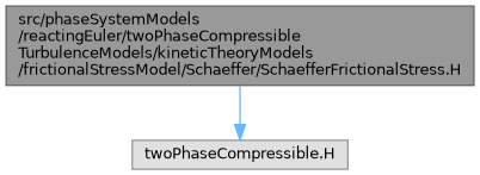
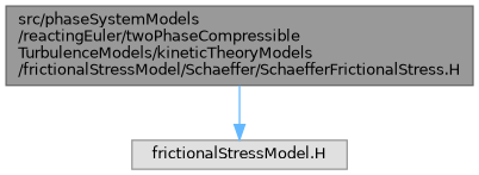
  digraph {
    node [fontname=Helvetica fontsize=10 shape=box style=filled]
    n1 [color=gray40 fillcolor=grey60 fontcolor=black height=0.2 label="src/phaseSystemModels\l/reactingEuler/twoPhaseCompressible\lTurbulenceModels/kineticTheoryModels\l/frictionalStressModel/Schaeffer/SchaefferFrictionalStress.H" width=0.4]
-   n2 [color=grey60 fillcolor="#E0E0E0" height=0.2 label="twoPhaseCompressible.H" width=0.4]
+   n2 [color=grey60 fillcolor="#E0E0E0" height=0.2 label="frictionalStressModel.H" width=0.4]
    n1 -> n2 [color=steelblue1 fontname=Helvetica fontsize=10 labelfontname=Helvetica labelfontsize=10 style=solid]
  }
